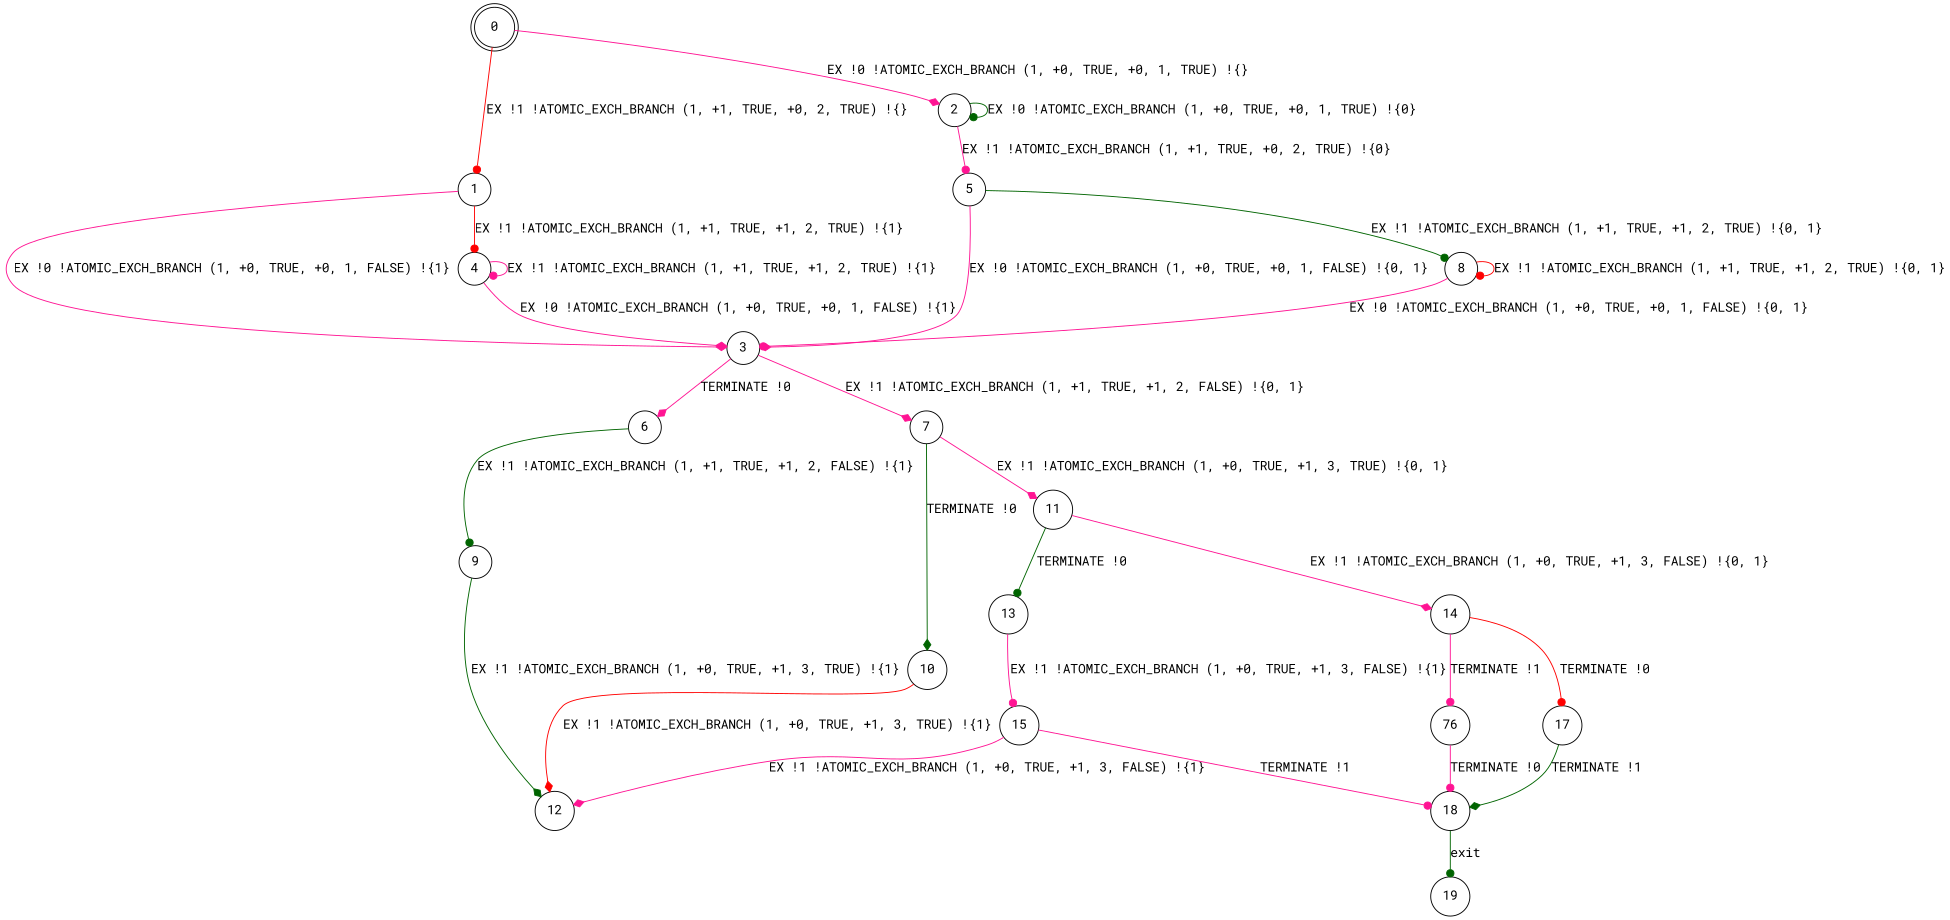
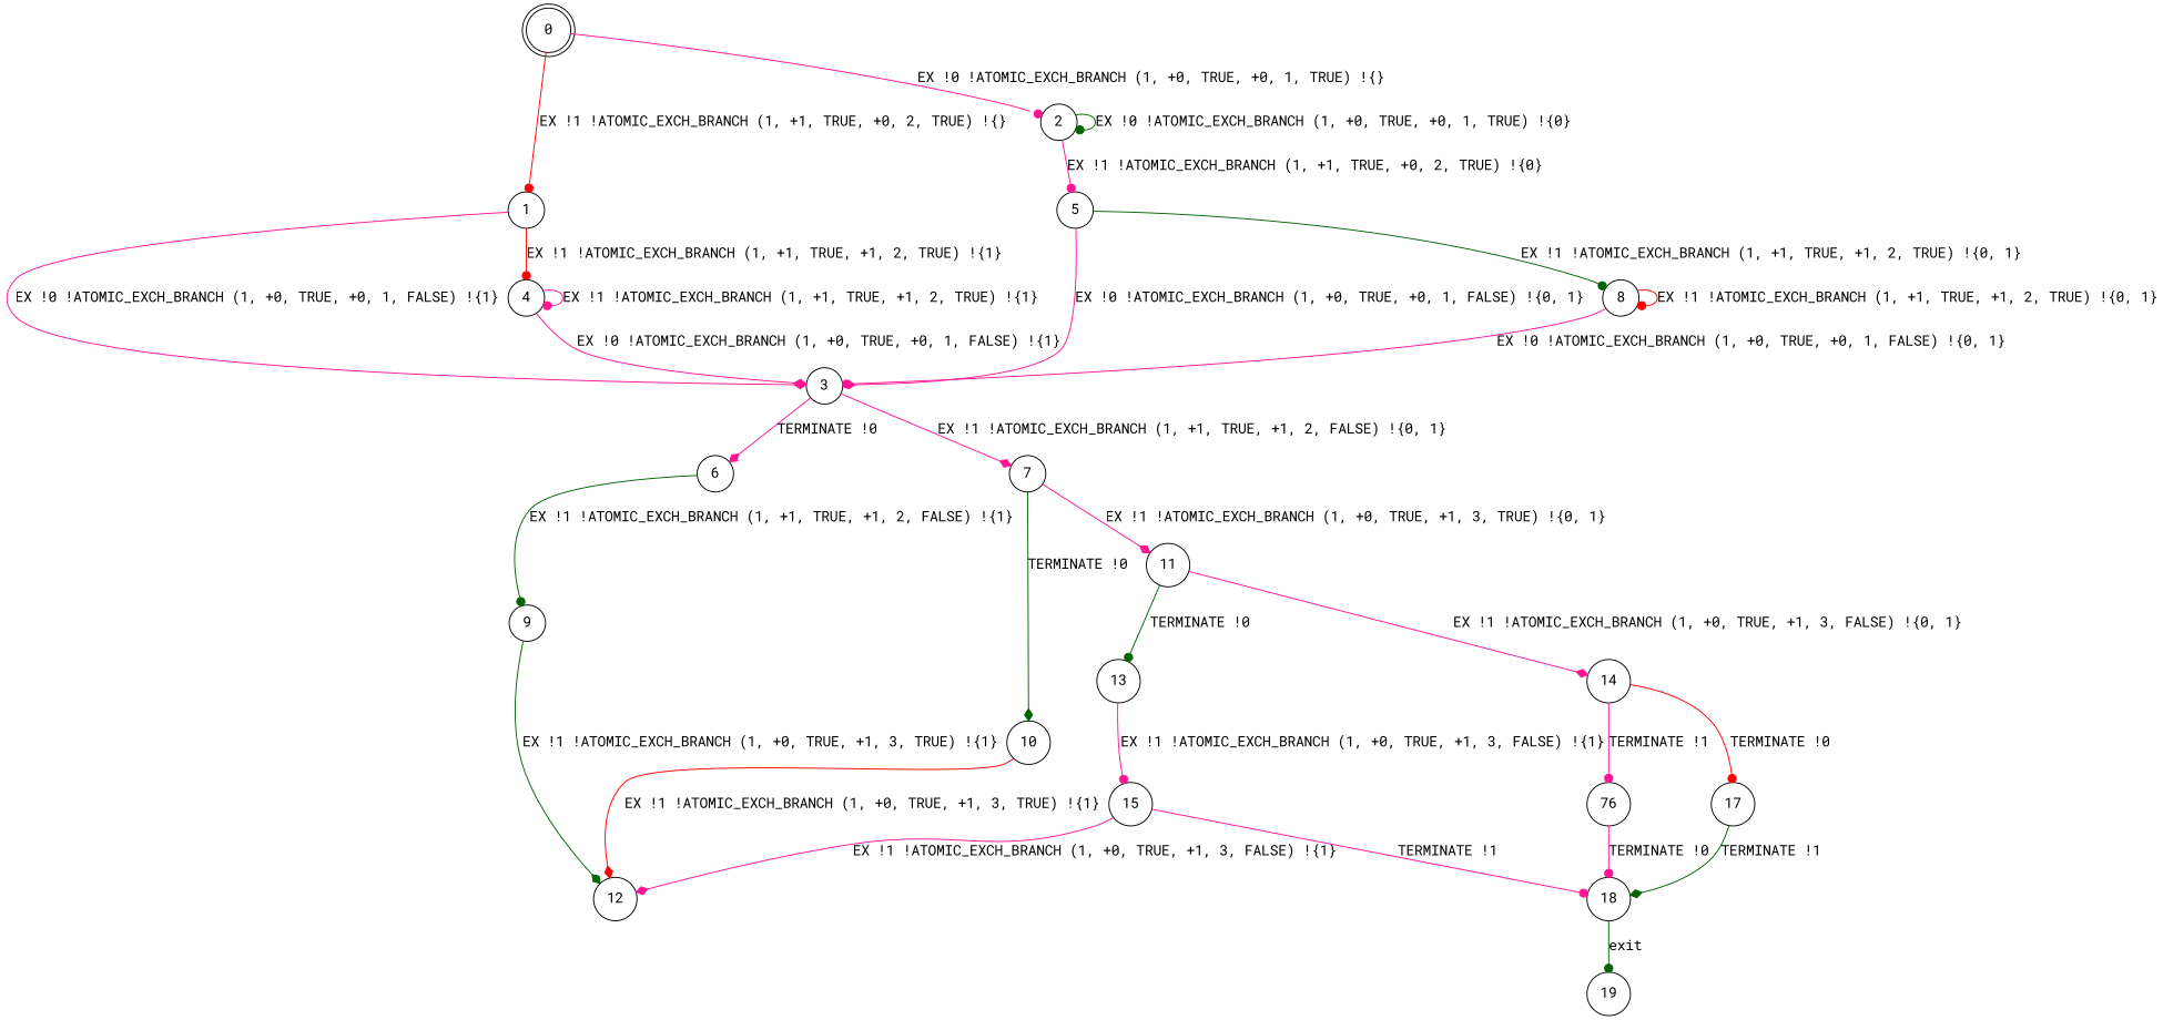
  digraph {
    fontname="Roboto Mono"
    node [fontname="Roboto Mono" shape=circle]
    edge [arrowhead=dot color=deeppink fontname="Roboto Mono"]
    0 [peripheries=2]
    1
    2
    3
    4
    5
    6
    7
    8
    9
    10
    11
    12
    13
    14
    15
    n17 [label=76]
    17
    18
    19
    0 -> 1 [color=red label="EX !1 !ATOMIC_EXCH_BRANCH (1, +1, TRUE, +0, 2, TRUE) !{}"]
-   0 -> 2 [arrowhead=diamond label="EX !0 !ATOMIC_EXCH_BRANCH (1, +0, TRUE, +0, 1, TRUE) !{}"]
+   0 -> 2 [label="EX !0 !ATOMIC_EXCH_BRANCH (1, +0, TRUE, +0, 1, TRUE) !{}"]
    1 -> 3 [arrowhead=diamond label="EX !0 !ATOMIC_EXCH_BRANCH (1, +0, TRUE, +0, 1, FALSE) !{1}"]
    1 -> 4 [color=red label="EX !1 !ATOMIC_EXCH_BRANCH (1, +1, TRUE, +1, 2, TRUE) !{1}"]
    2 -> 2 [color=darkgreen label="EX !0 !ATOMIC_EXCH_BRANCH (1, +0, TRUE, +0, 1, TRUE) !{0}"]
    2 -> 5 [label="EX !1 !ATOMIC_EXCH_BRANCH (1, +1, TRUE, +0, 2, TRUE) !{0}"]
    3 -> 6 [arrowhead=diamond label="TERMINATE !0"]
    3 -> 7 [arrowhead=diamond label="EX !1 !ATOMIC_EXCH_BRANCH (1, +1, TRUE, +1, 2, FALSE) !{0, 1}"]
    4 -> 3 [arrowhead=diamond label="EX !0 !ATOMIC_EXCH_BRANCH (1, +0, TRUE, +0, 1, FALSE) !{1}"]
    4 -> 4 [label="EX !1 !ATOMIC_EXCH_BRANCH (1, +1, TRUE, +1, 2, TRUE) !{1}"]
    5 -> 3 [arrowhead=diamond label="EX !0 !ATOMIC_EXCH_BRANCH (1, +0, TRUE, +0, 1, FALSE) !{0, 1}"]
    5 -> 8 [color=darkgreen label="EX !1 !ATOMIC_EXCH_BRANCH (1, +1, TRUE, +1, 2, TRUE) !{0, 1}"]
    6 -> 9 [color=darkgreen label="EX !1 !ATOMIC_EXCH_BRANCH (1, +1, TRUE, +1, 2, FALSE) !{1}"]
    7 -> 10 [arrowhead=diamond color=darkgreen label="TERMINATE !0"]
    7 -> 11 [arrowhead=diamond label="EX !1 !ATOMIC_EXCH_BRANCH (1, +0, TRUE, +1, 3, TRUE) !{0, 1}"]
    8 -> 3 [label="EX !0 !ATOMIC_EXCH_BRANCH (1, +0, TRUE, +0, 1, FALSE) !{0, 1}"]
    8 -> 8 [color=red label="EX !1 !ATOMIC_EXCH_BRANCH (1, +1, TRUE, +1, 2, TRUE) !{0, 1}"]
    9 -> 12 [arrowhead=diamond color=darkgreen label="EX !1 !ATOMIC_EXCH_BRANCH (1, +0, TRUE, +1, 3, TRUE) !{1}"]
    10 -> 12 [arrowhead=diamond color=red label="EX !1 !ATOMIC_EXCH_BRANCH (1, +0, TRUE, +1, 3, TRUE) !{1}"]
    11 -> 13 [color=darkgreen label="TERMINATE !0"]
    11 -> 14 [arrowhead=diamond label="EX !1 !ATOMIC_EXCH_BRANCH (1, +0, TRUE, +1, 3, FALSE) !{0, 1}"]
    13 -> 15 [label="EX !1 !ATOMIC_EXCH_BRANCH (1, +0, TRUE, +1, 3, FALSE) !{1}"]
    14 -> n17 [label="TERMINATE !1"]
    14 -> 17 [color=red label="TERMINATE !0"]
    15 -> 12 [arrowhead=diamond label="EX !1 !ATOMIC_EXCH_BRANCH (1, +0, TRUE, +1, 3, FALSE) !{1}"]
    15 -> 18 [label="TERMINATE !1"]
    n17 -> 18 [label="TERMINATE !0"]
    17 -> 18 [arrowhead=diamond color=darkgreen label="TERMINATE !1"]
    18 -> 19 [color=darkgreen label=exit]
  }
